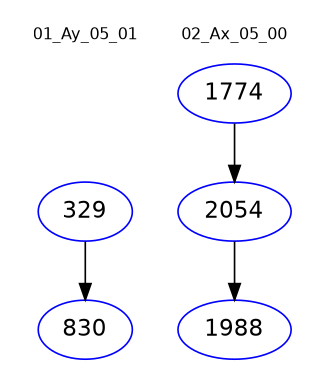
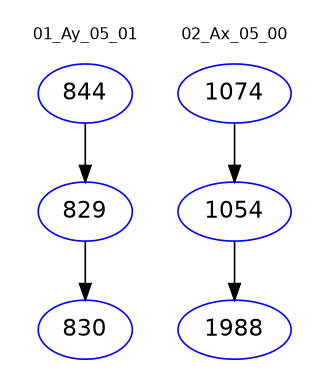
  digraph {
    fontname="DejaVu Sans"
    node [color=blue fontname="DejaVu Sans"]
    edge [color=black fontname="DejaVu Sans"]
-   n2 [label=329]
+   n1 [label=844]
+   n2 [label=829]
    n3 [label=830]
-   n4 [label=1774]
-   n5 [label=2054]
+   n4 [label=1074]
+   n5 [label=1054]
    n6 [label=1988]
    subgraph cluster_1 {
      color=white
      fontsize=10
      label="01_Ay_05_01"
+     n1
      n2
      n3
    }
    subgraph cluster_2 {
      color=white
      fontsize=10
      label="02_Ax_05_00"
      n4
      n5
      n6
    }
+   n1 -> n2
    n2 -> n3
    n4 -> n5
    n5 -> n6
  }
